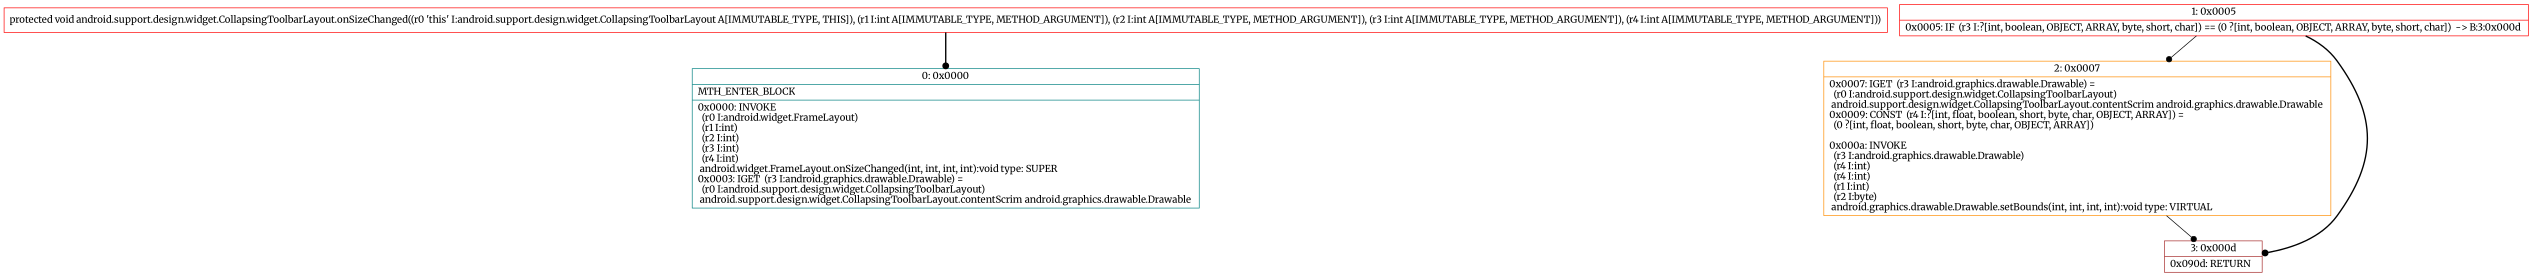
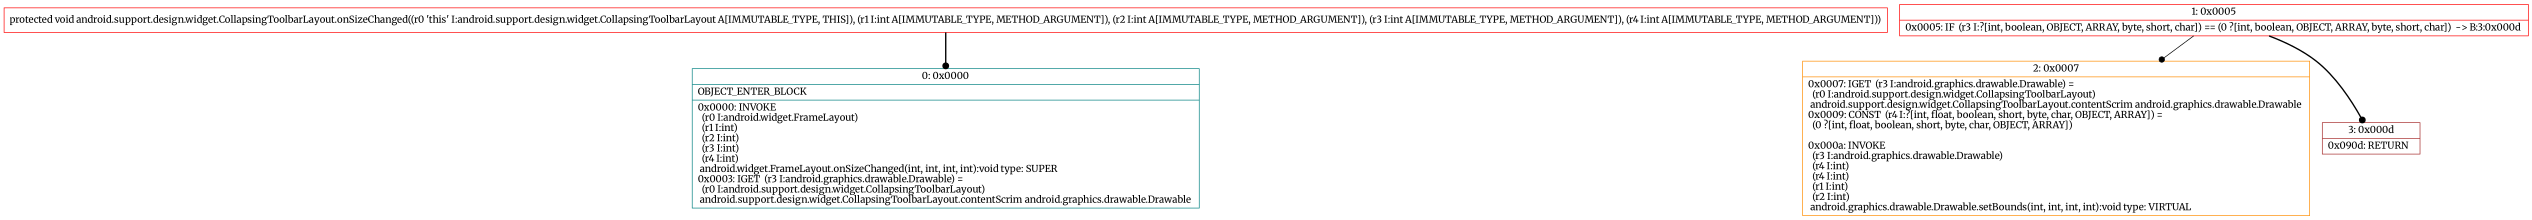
  digraph {
    fontname=Merriweather
    node [color=red fontname=Merriweather shape=record]
    edge [arrowhead=dot fontname=Merriweather style=solid]
-   n1 [color=teal label="{0\:\ 0x0000|MTH_ENTER_BLOCK\l|0x0000: INVOKE  \l  (r0 I:android.widget.FrameLayout)\l  (r1 I:int)\l  (r2 I:int)\l  (r3 I:int)\l  (r4 I:int)\l android.widget.FrameLayout.onSizeChanged(int, int, int, int):void type: SUPER \l0x0003: IGET  (r3 I:android.graphics.drawable.Drawable) = \l  (r0 I:android.support.design.widget.CollapsingToolbarLayout)\l android.support.design.widget.CollapsingToolbarLayout.contentScrim android.graphics.drawable.Drawable \l}"]
+   n1 [color=teal label="{0\:\ 0x0000|OBJECT_ENTER_BLOCK\l|0x0000: INVOKE  \l  (r0 I:android.widget.FrameLayout)\l  (r1 I:int)\l  (r2 I:int)\l  (r3 I:int)\l  (r4 I:int)\l android.widget.FrameLayout.onSizeChanged(int, int, int, int):void type: SUPER \l0x0003: IGET  (r3 I:android.graphics.drawable.Drawable) = \l  (r0 I:android.support.design.widget.CollapsingToolbarLayout)\l android.support.design.widget.CollapsingToolbarLayout.contentScrim android.graphics.drawable.Drawable \l}"]
    n2 [label="{1\:\ 0x0005|0x0005: IF  (r3 I:?[int, boolean, OBJECT, ARRAY, byte, short, char]) == (0 ?[int, boolean, OBJECT, ARRAY, byte, short, char])  \-\> B:3:0x000d \l}"]
-   n3 [color=darkorange label="{2\:\ 0x0007|0x0007: IGET  (r3 I:android.graphics.drawable.Drawable) = \l  (r0 I:android.support.design.widget.CollapsingToolbarLayout)\l android.support.design.widget.CollapsingToolbarLayout.contentScrim android.graphics.drawable.Drawable \l0x0009: CONST  (r4 I:?[int, float, boolean, short, byte, char, OBJECT, ARRAY]) = \l  (0 ?[int, float, boolean, short, byte, char, OBJECT, ARRAY])\l \l0x000a: INVOKE  \l  (r3 I:android.graphics.drawable.Drawable)\l  (r4 I:int)\l  (r4 I:int)\l  (r1 I:int)\l  (r2 I:byte)\l android.graphics.drawable.Drawable.setBounds(int, int, int, int):void type: VIRTUAL \l}"]
+   n3 [color=darkorange label="{2\:\ 0x0007|0x0007: IGET  (r3 I:android.graphics.drawable.Drawable) = \l  (r0 I:android.support.design.widget.CollapsingToolbarLayout)\l android.support.design.widget.CollapsingToolbarLayout.contentScrim android.graphics.drawable.Drawable \l0x0009: CONST  (r4 I:?[int, float, boolean, short, byte, char, OBJECT, ARRAY]) = \l  (0 ?[int, float, boolean, short, byte, char, OBJECT, ARRAY])\l \l0x000a: INVOKE  \l  (r3 I:android.graphics.drawable.Drawable)\l  (r4 I:int)\l  (r4 I:int)\l  (r1 I:int)\l  (r2 I:int)\l android.graphics.drawable.Drawable.setBounds(int, int, int, int):void type: VIRTUAL \l}"]
    n4 [color=brown label="{3\:\ 0x000d|0x090d: RETURN   \l}"]
    n5 [label="{protected void android.support.design.widget.CollapsingToolbarLayout.onSizeChanged((r0 'this' I:android.support.design.widget.CollapsingToolbarLayout A[IMMUTABLE_TYPE, THIS]), (r1 I:int A[IMMUTABLE_TYPE, METHOD_ARGUMENT]), (r2 I:int A[IMMUTABLE_TYPE, METHOD_ARGUMENT]), (r3 I:int A[IMMUTABLE_TYPE, METHOD_ARGUMENT]), (r4 I:int A[IMMUTABLE_TYPE, METHOD_ARGUMENT])) }"]
    n2 -> n3
    n2 -> n4 [style=bold]
-   n3 -> n4
    n5 -> n1 [style=bold]
  }
